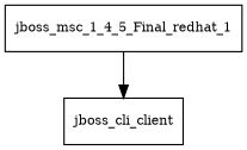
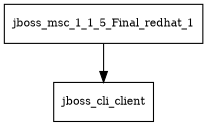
  digraph {
    node [fontsize=10.0 shape=box]
-   jboss_msc_1_1_5_Final_redhat_1 [label=jboss_msc_1_4_5_Final_redhat_1]
+   jboss_msc_1_1_5_Final_redhat_1
    jboss_cli_client
    jboss_msc_1_1_5_Final_redhat_1 -> jboss_cli_client
  }
